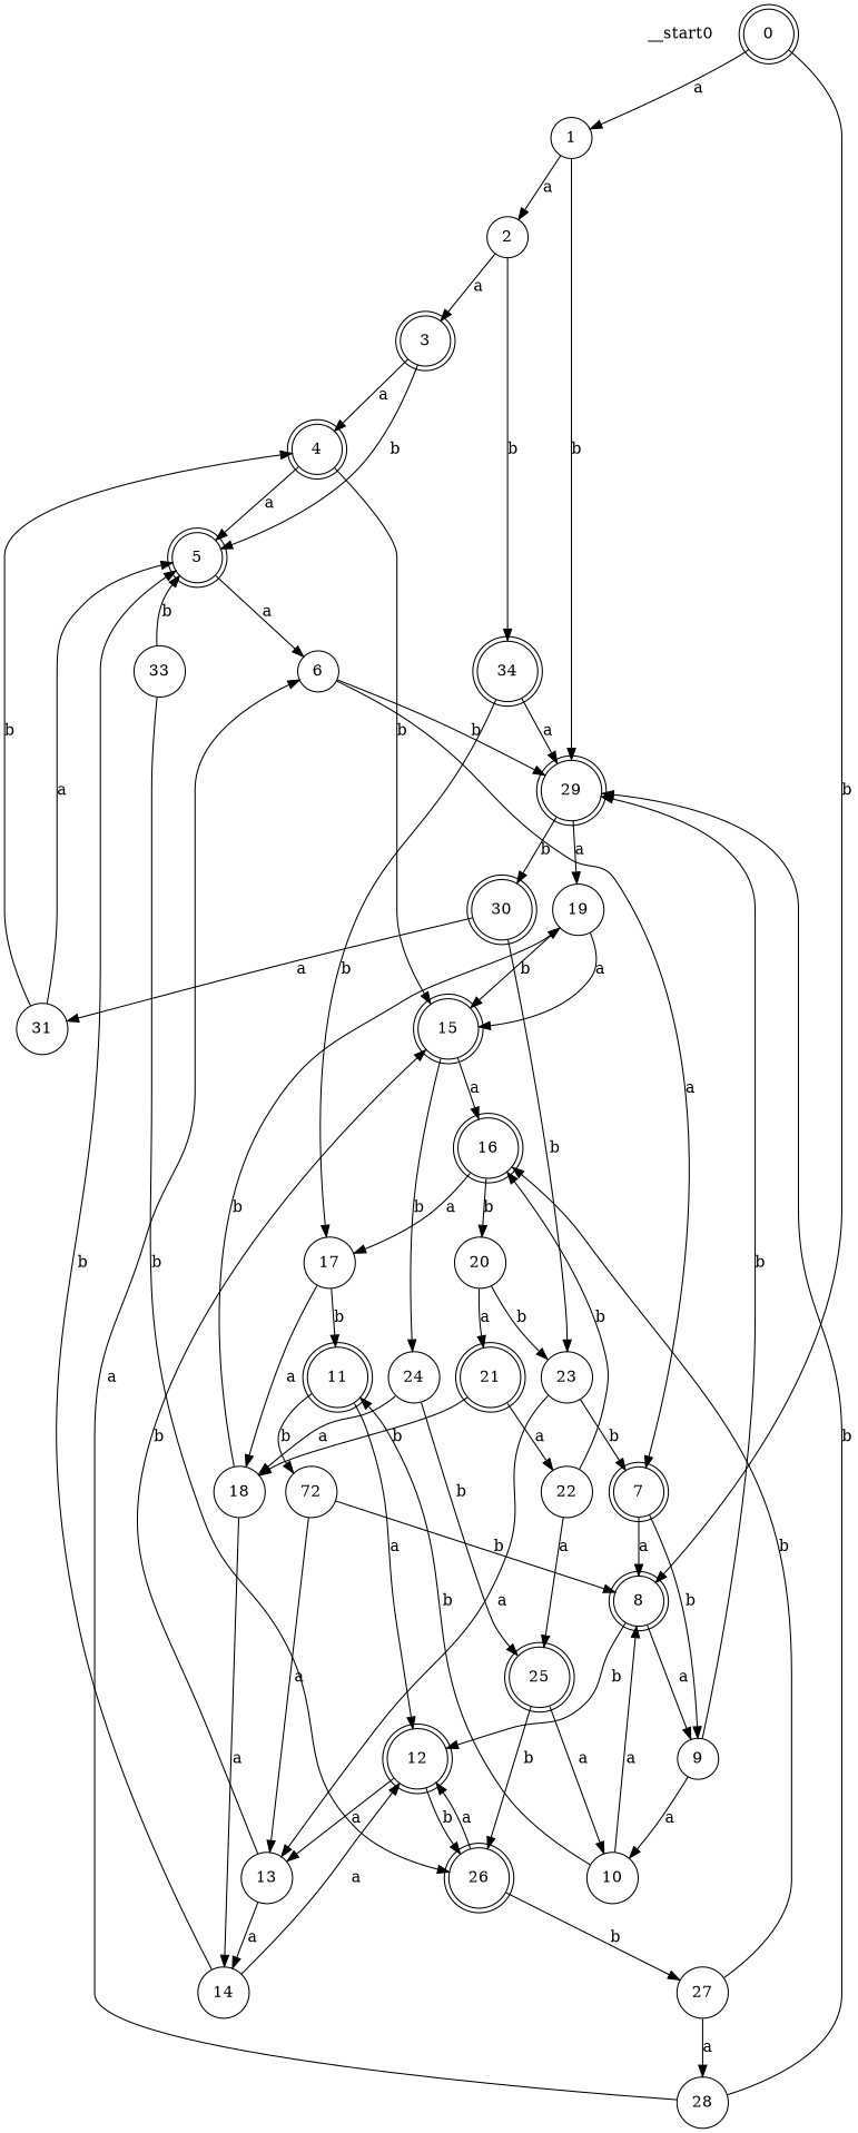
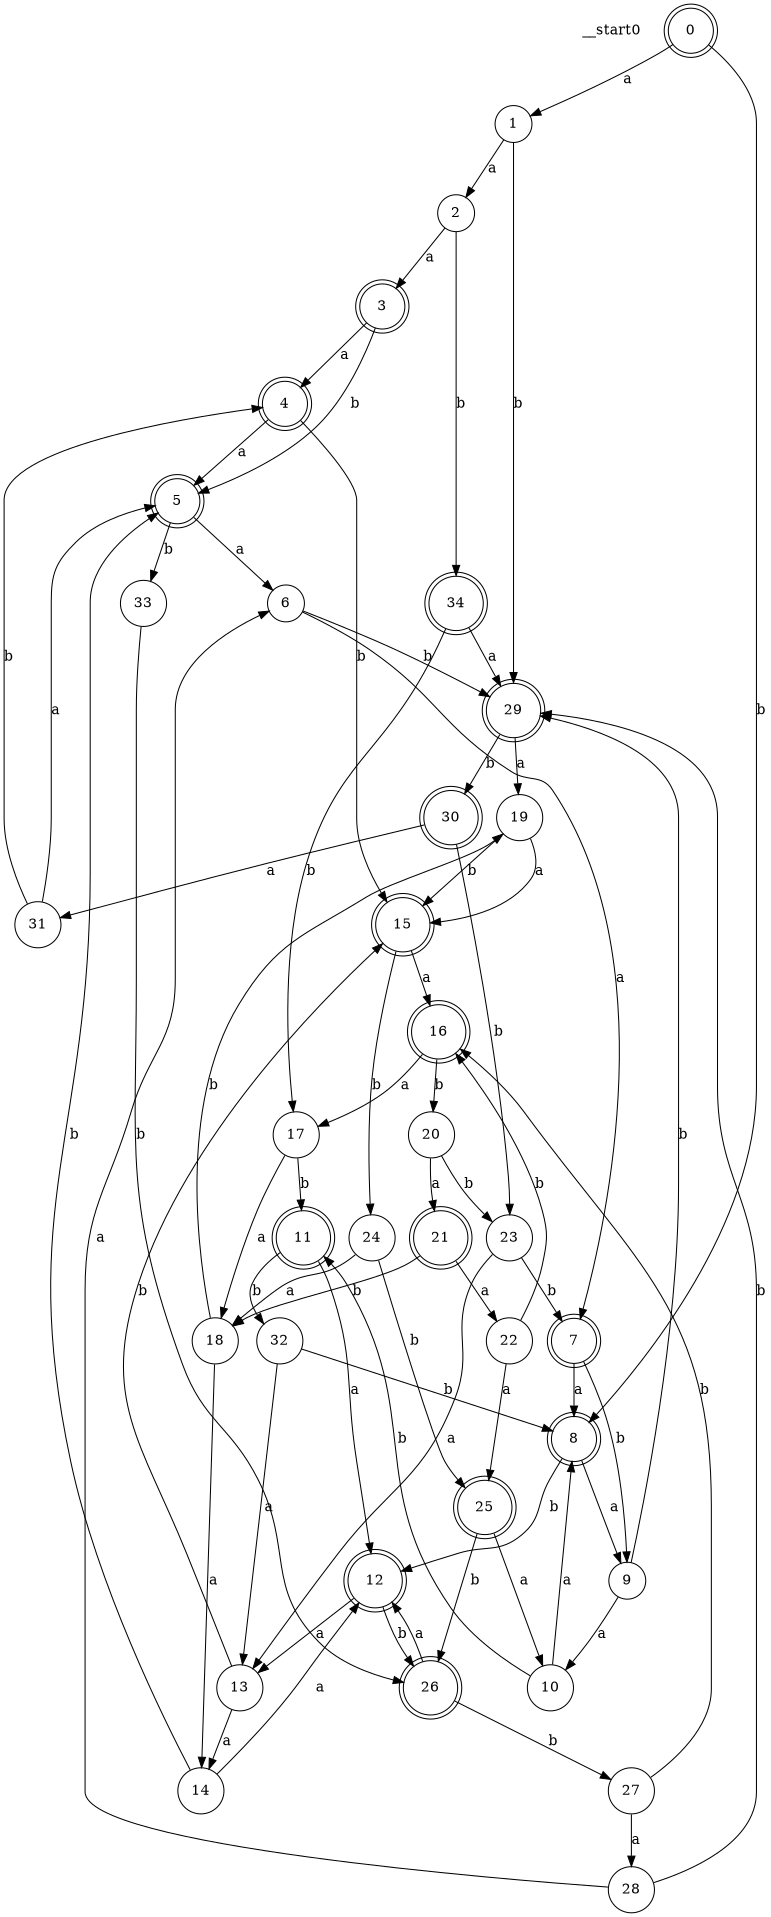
  digraph {
    rankdir=TB
    node [shape=circle color=black fillcolor=white style=filled]
    __start0 [shape=none color="" fillcolor="" style=""]
    n2 [label=0 shape=doublecircle style="rounded,filled"]
    n3 [label=1]
    n4 [label=8 shape=doublecircle style="rounded,filled"]
    n5 [label=2]
    n6 [label=29 shape=doublecircle style="rounded,filled"]
    n7 [label=9]
    n8 [label=12 shape=doublecircle style="rounded,filled"]
    n9 [label=3 shape=doublecircle style="rounded,filled"]
    n10 [label=34 shape=doublecircle style="rounded,filled"]
    n11 [label=19]
    n12 [label=30 shape=doublecircle style="rounded,filled"]
    n13 [label=4 shape=doublecircle style="rounded,filled"]
    n14 [label=5 shape=doublecircle style="rounded,filled"]
    n15 [label=17]
    n16 [label=15 shape=doublecircle style="rounded,filled"]
    n17 [label=6]
    n18 [label=33]
    n19 [label=16 shape=doublecircle style="rounded,filled"]
    n20 [label=24]
    n21 [label=7 shape=doublecircle style="rounded,filled"]
    n22 [label=26 shape=doublecircle style="rounded,filled"]
    n23 [label=10]
    n24 [label=13]
    n25 [label=11 shape=doublecircle style="rounded,filled"]
-   n26 [label=72]
+   n26 [label=32]
    n27 [label=14]
    n28 [label=27]
    n29 [label=20]
    n30 [label=18]
    n31 [label=25 shape=doublecircle style="rounded,filled"]
    n32 [label=21 shape=doublecircle style="rounded,filled"]
    n33 [label=23]
    n34 [label=22]
    n35 [label=28]
    n36 [label=31]
    n2 -> n3 [label=a]
    n2 -> n4 [label=b]
    n3 -> n5 [label=a]
    n3 -> n6 [label=b]
    n4 -> n7 [label=a]
    n4 -> n8 [label=b]
    n5 -> n9 [label=a]
    n5 -> n10 [label=b]
    n6 -> n11 [label=a]
    n6 -> n12 [label=b]
    n7 -> n6 [label=b]
    n7 -> n23 [label=a]
    n8 -> n22 [label=b]
    n8 -> n24 [label=a]
    n9 -> n13 [label=a]
    n9 -> n14 [label=b]
    n10 -> n6 [label=a]
    n10 -> n15 [label=b]
    n11 -> n16 [label=a]
    n11 -> n16 [label=b]
    n12 -> n33 [label=b]
    n12 -> n36 [label=a]
    n13 -> n14 [label=a]
    n13 -> n16 [label=b]
    n14 -> n17 [label=a]
-   n18 -> n14 [label=b]
+   n14 -> n18 [label=b]
    n15 -> n25 [label=b]
    n15 -> n30 [label=a]
    n16 -> n19 [label=a]
    n16 -> n20 [label=b]
    n17 -> n6 [label=b]
    n17 -> n21 [label=a]
    n18 -> n22 [label=b]
    n19 -> n15 [label=a]
    n19 -> n29 [label=b]
    n20 -> n30 [label=a]
    n20 -> n31 [label=b]
    n21 -> n4 [label=a]
    n21 -> n7 [label=b]
    n22 -> n8 [label=a]
    n22 -> n28 [label=b]
    n23 -> n4 [label=a]
    n23 -> n25 [label=b]
    n24 -> n16 [label=b]
    n24 -> n27 [label=a]
    n25 -> n8 [label=a]
    n25 -> n26 [label=b]
    n26 -> n4 [label=b]
    n26 -> n24 [label=a]
    n27 -> n8 [label=a]
    n27 -> n14 [label=b]
    n28 -> n19 [label=b]
    n28 -> n35 [label=a]
    n29 -> n32 [label=a]
    n29 -> n33 [label=b]
    n30 -> n11 [label=b]
    n30 -> n27 [label=a]
    n31 -> n22 [label=b]
    n31 -> n23 [label=a]
    n32 -> n30 [label=b]
    n32 -> n34 [label=a]
    n33 -> n21 [label=b]
    n33 -> n24 [label=a]
    n34 -> n19 [label=b]
    n34 -> n31 [label=a]
    n35 -> n6 [label=b]
    n35 -> n17 [label=a]
    n36 -> n13 [label=b]
    n36 -> n14 [label=a]
  }
